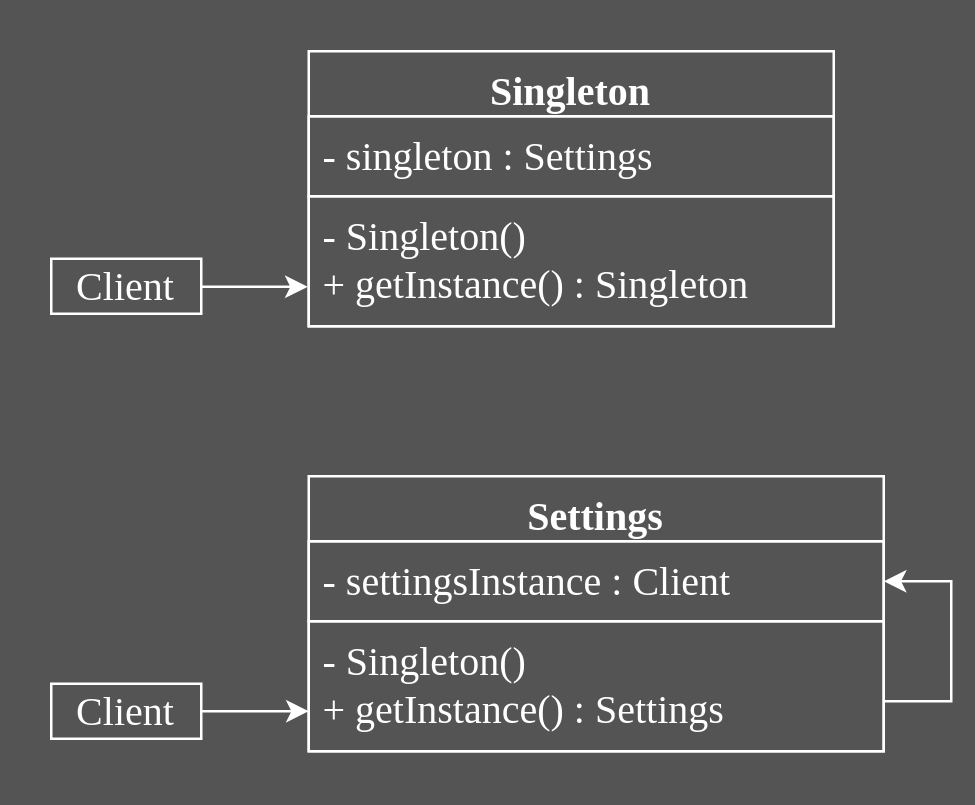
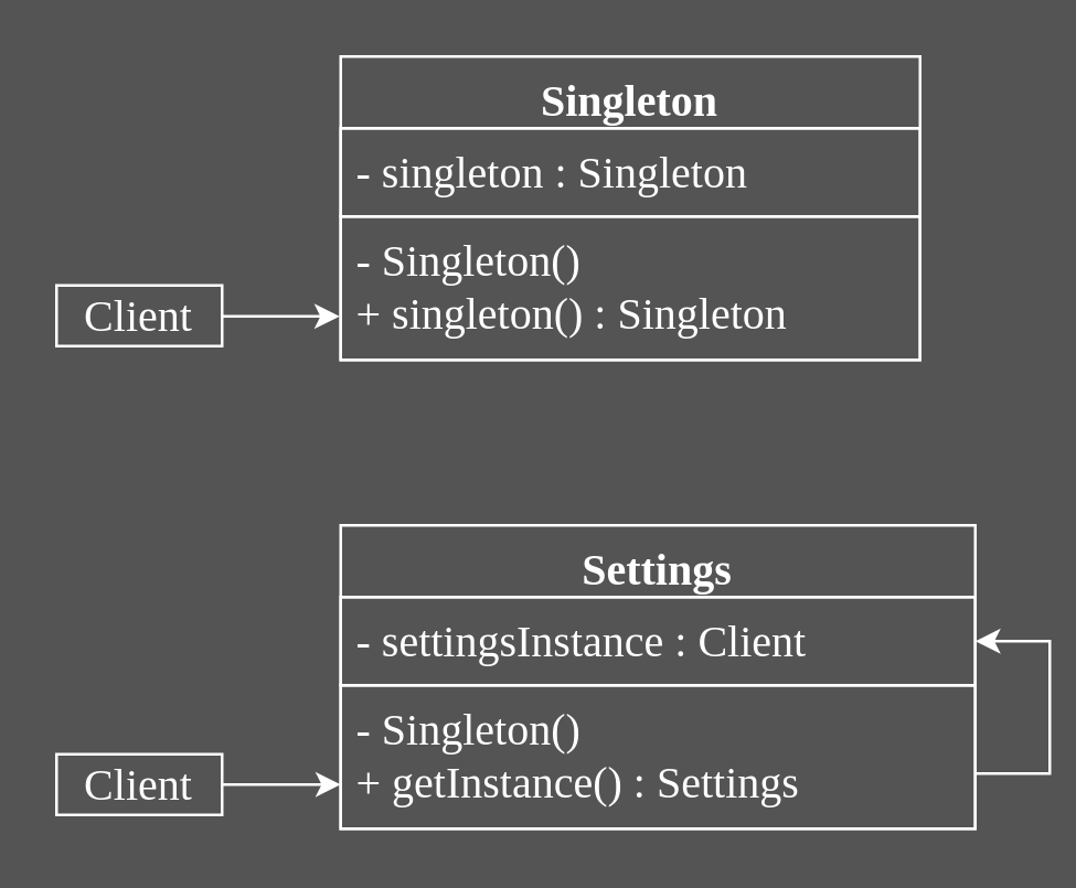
  <mxCell id="0" />
  <mxCell id="1" parent="0" />
  <mxCell id="2" value="Singleton" style="swimlane;fontStyle=1;align=center;verticalAlign=top;childLayout=stackLayout;horizontal=1;startSize=26;horizontalStack=0;resizeParent=1;resizeParentMax=0;resizeLast=0;collapsible=1;marginBottom=0;whiteSpace=wrap;fontFamily=Exo;fillColor=none;fontColor=#FFFFFF;strokeColor=#FFFFFF;fontSize=16;spacing=2;spacingTop=0;spacingBottom=0;html=1;" parent="1" vertex="1"><mxGeometry x="123" y="20" width="210" height="110" as="geometry" /></mxCell>
- <mxCell id="3" value="- singleton : Settings" style="text;align=left;verticalAlign=top;spacingLeft=4;spacingRight=4;overflow=hidden;rotatable=0;points=[[0,0.5],[1,0.5]];portConstraint=eastwest;whiteSpace=wrap;fontFamily=Exo;fontColor=#FFFFFF;strokeColor=#FFFFFF;fontSize=16;spacing=2;spacingTop=0;spacingBottom=0;html=1;" parent="2" vertex="1"><mxGeometry y="26" width="210" height="32" as="geometry" /></mxCell>
- <mxCell id="4" value="- Singleton()&lt;br&gt;+ getInstance() : Singleton&lt;br&gt;" style="text;align=left;verticalAlign=top;spacingLeft=4;spacingRight=4;overflow=hidden;rotatable=0;points=[[0,0.5],[1,0.5]];portConstraint=eastwest;whiteSpace=wrap;fontFamily=Exo;fontColor=#FFFFFF;strokeColor=#FFFFFF;fontSize=16;spacing=2;spacingTop=0;spacingBottom=0;html=1;" parent="2" vertex="1"><mxGeometry y="58" width="210" height="52" as="geometry" /></mxCell>
+ <mxCell id="3" value="- singleton : Singleton" style="text;align=left;verticalAlign=top;spacingLeft=4;spacingRight=4;overflow=hidden;rotatable=0;points=[[0,0.5],[1,0.5]];portConstraint=eastwest;whiteSpace=wrap;fontFamily=Exo;fontColor=#FFFFFF;strokeColor=#FFFFFF;fontSize=16;spacing=2;spacingTop=0;spacingBottom=0;html=1;" parent="2" vertex="1"><mxGeometry y="26" width="210" height="32" as="geometry" /></mxCell>
+ <mxCell id="4" value="- Singleton()&lt;br&gt;+ singleton() : Singleton&lt;br&gt;" style="text;align=left;verticalAlign=top;spacingLeft=4;spacingRight=4;overflow=hidden;rotatable=0;points=[[0,0.5],[1,0.5]];portConstraint=eastwest;whiteSpace=wrap;fontFamily=Exo;fontColor=#FFFFFF;strokeColor=#FFFFFF;fontSize=16;spacing=2;spacingTop=0;spacingBottom=0;html=1;" parent="2" vertex="1"><mxGeometry y="58" width="210" height="52" as="geometry" /></mxCell>
  <mxCell id="5" value="" style="edgeStyle=orthogonalEdgeStyle;rounded=0;orthogonalLoop=1;jettySize=auto;fontFamily=Exo;fontColor=#FFFFFF;strokeColor=#FFFFFF;fontSize=16;spacing=2;spacingTop=0;spacingBottom=0;html=1;entryX=-0.002;entryY=0.697;entryDx=0;entryDy=0;entryPerimeter=0;" parent="1" source="6" target="4" edge="1"><mxGeometry relative="1" as="geometry"><mxPoint x="120" y="119" as="targetPoint" /><Array as="points"><mxPoint x="90" y="115" /></Array></mxGeometry></mxCell>
  <mxCell id="6" value="Client" style="whiteSpace=wrap;fontFamily=Exo;fillColor=none;fontColor=#FFFFFF;strokeColor=#FFFFFF;fontSize=16;spacing=2;spacingTop=0;spacingBottom=0;html=1;" parent="1" vertex="1"><mxGeometry x="20" y="103" width="60" height="22" as="geometry" /></mxCell>
  <mxCell id="7" value="Settings" style="swimlane;fontStyle=1;align=center;verticalAlign=top;childLayout=stackLayout;horizontal=1;startSize=26;horizontalStack=0;resizeParent=1;resizeParentMax=0;resizeLast=0;collapsible=1;marginBottom=0;whiteSpace=wrap;fontFamily=Exo;fillColor=none;fontColor=#FFFFFF;strokeColor=#FFFFFF;fontSize=16;spacing=2;spacingTop=0;spacingBottom=0;html=1;" parent="1" vertex="1"><mxGeometry x="123" y="190" width="230" height="110" as="geometry" /></mxCell>
  <mxCell id="8" value="- settingsInstance : Client" style="text;align=left;verticalAlign=top;spacingLeft=4;spacingRight=4;overflow=hidden;rotatable=0;points=[[0,0.5],[1,0.5]];portConstraint=eastwest;whiteSpace=wrap;fontFamily=Exo;fontColor=#FFFFFF;strokeColor=#FFFFFF;fontSize=16;spacing=2;spacingTop=0;spacingBottom=0;html=1;" parent="7" vertex="1"><mxGeometry y="26" width="230" height="32" as="geometry" /></mxCell>
  <mxCell id="9" value="- Singleton()&lt;br&gt;+ getInstance() : Settings" style="text;align=left;verticalAlign=top;spacingLeft=4;spacingRight=4;overflow=hidden;rotatable=0;points=[[0,0.5],[1,0.5]];portConstraint=eastwest;whiteSpace=wrap;fontFamily=Exo;fontColor=#FFFFFF;strokeColor=#FFFFFF;fontSize=16;spacing=2;spacingTop=0;spacingBottom=0;html=1;" parent="7" vertex="1"><mxGeometry y="58" width="230" height="52" as="geometry" /></mxCell>
  <mxCell id="10" value="" style="edgeStyle=orthogonalEdgeStyle;rounded=0;orthogonalLoop=1;jettySize=auto;entryX=1;entryY=0.5;entryDx=0;entryDy=0;fontFamily=Exo;fontColor=#FFFFFF;strokeColor=#FFFFFF;fontSize=16;spacing=2;spacingTop=0;spacingBottom=0;html=1;" parent="7" target="8" edge="1"><mxGeometry relative="1" as="geometry"><mxPoint x="230" y="90" as="sourcePoint" /><Array as="points"><mxPoint x="257" y="90" /><mxPoint x="257" y="42" /></Array></mxGeometry></mxCell>
  <mxCell id="11" value="" style="edgeStyle=orthogonalEdgeStyle;rounded=0;orthogonalLoop=1;jettySize=auto;fontFamily=Exo;fontColor=#FFFFFF;strokeColor=#FFFFFF;fontSize=16;spacing=2;spacingTop=0;spacingBottom=0;html=1;" parent="1" source="12" edge="1"><mxGeometry relative="1" as="geometry"><mxPoint x="123" y="284" as="targetPoint" /></mxGeometry></mxCell>
  <mxCell id="12" value="Client" style="whiteSpace=wrap;fontFamily=Exo;fillColor=none;fontColor=#FFFFFF;strokeColor=#FFFFFF;fontSize=16;spacing=2;spacingTop=0;spacingBottom=0;html=1;" parent="1" vertex="1"><mxGeometry x="20" y="273" width="60" height="22" as="geometry" /></mxCell>
